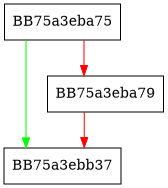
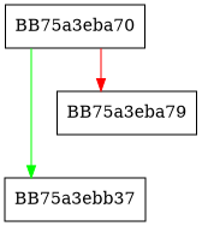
  digraph {
    splines=ortho
    node [shape=box]
    edge [color=red]
    n1 [label=BB75a3ebb37]
-   BB75a3eba70 [label=BB75a3eba75]
+   BB75a3eba70
    BB75a3eba79
    BB75a3eba70 -> n1 [color=green]
    BB75a3eba70 -> BB75a3eba79
-   BB75a3eba79 -> n1
  }
